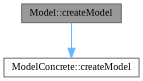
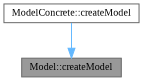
  digraph {
    rankdir=TB
    fontname="Liberation Serif"
    node [fontname="Liberation Serif" fontsize=10 shape=box style=filled]
    n1 [color=gray40 fillcolor=grey60 fontcolor=black height=0.2 label="Model::createModel" width=0.4]
    n2 [color=grey40 fillcolor=white height=0.2 label="ModelConcrete::createModel" width=0.4]
-   n1 -> n2 [color=steelblue1 fontname="Liberation Serif" fontsize=10 labelfontname=Helvetica labelfontsize=10 style=solid]
+   n2 -> n1 [color=steelblue1 fontname="Liberation Serif" fontsize=10 labelfontname=Helvetica labelfontsize=10 style=solid]
  }
